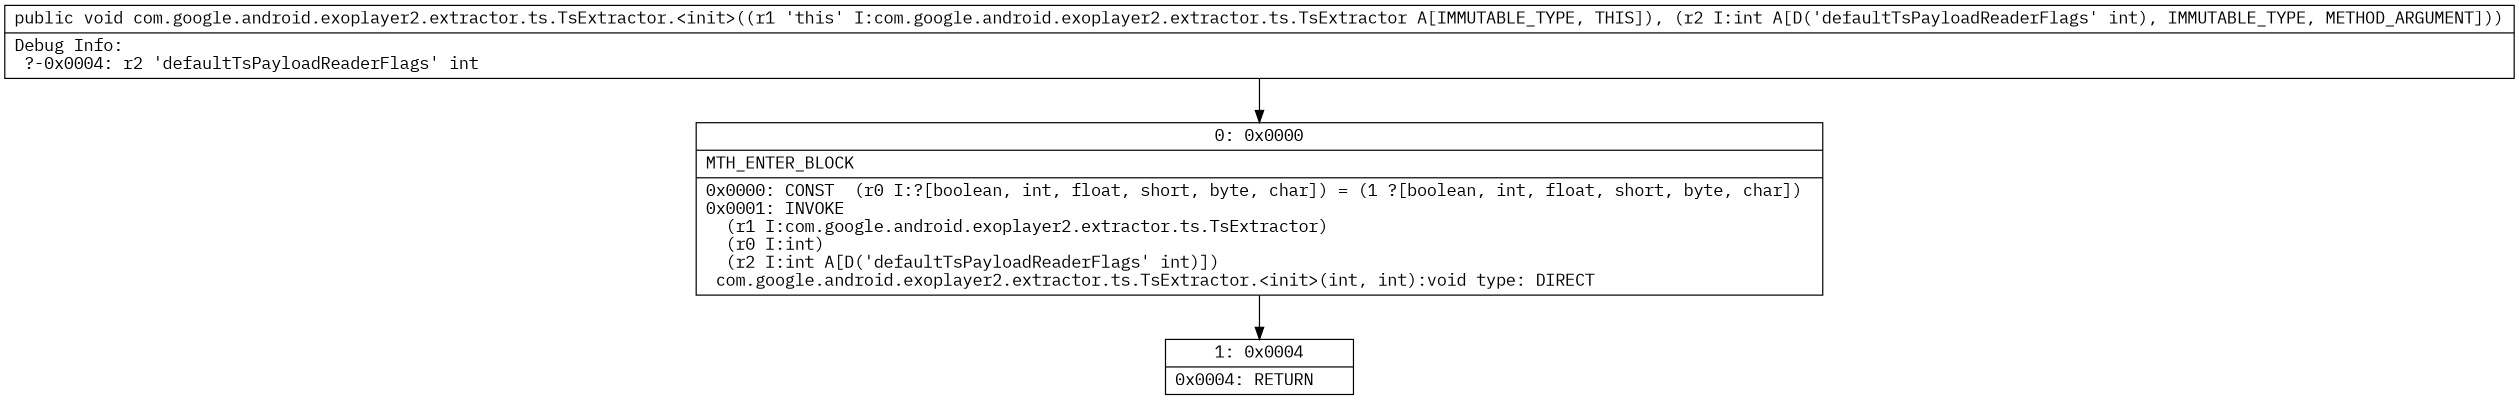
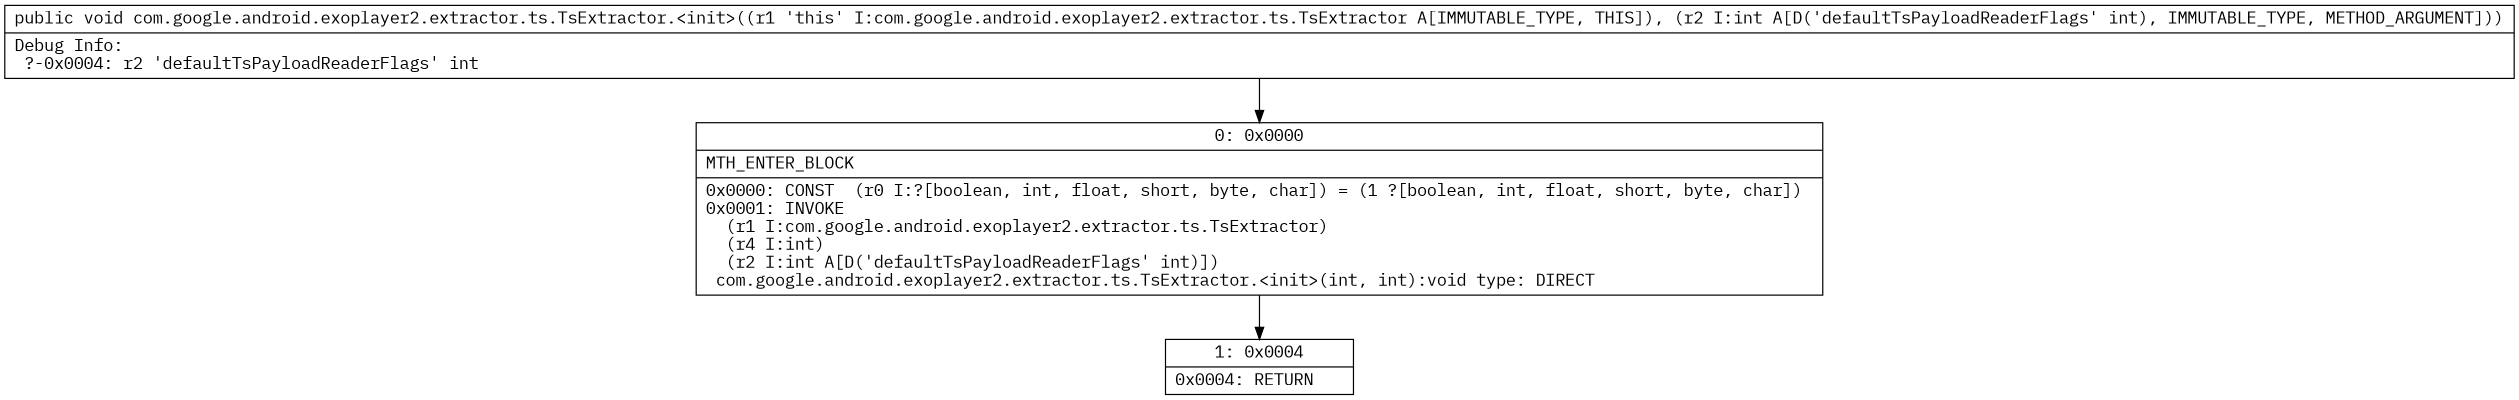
  digraph {
    fontname="IBM Plex Mono"
    node [shape=record fontname="IBM Plex Mono"]
    edge [fontname="IBM Plex Mono"]
-   n1 [label="{0\:\ 0x0000|MTH_ENTER_BLOCK\l|0x0000: CONST  (r0 I:?[boolean, int, float, short, byte, char]) = (1 ?[boolean, int, float, short, byte, char]) \l0x0001: INVOKE  \l  (r1 I:com.google.android.exoplayer2.extractor.ts.TsExtractor)\l  (r0 I:int)\l  (r2 I:int A[D('defaultTsPayloadReaderFlags' int)])\l com.google.android.exoplayer2.extractor.ts.TsExtractor.\<init\>(int, int):void type: DIRECT \l}"]
+   n1 [label="{0\:\ 0x0000|MTH_ENTER_BLOCK\l|0x0000: CONST  (r0 I:?[boolean, int, float, short, byte, char]) = (1 ?[boolean, int, float, short, byte, char]) \l0x0001: INVOKE  \l  (r1 I:com.google.android.exoplayer2.extractor.ts.TsExtractor)\l  (r4 I:int)\l  (r2 I:int A[D('defaultTsPayloadReaderFlags' int)])\l com.google.android.exoplayer2.extractor.ts.TsExtractor.\<init\>(int, int):void type: DIRECT \l}"]
    n2 [label="{1\:\ 0x0004|0x0004: RETURN   \l}"]
    n3 [label="{public void com.google.android.exoplayer2.extractor.ts.TsExtractor.\<init\>((r1 'this' I:com.google.android.exoplayer2.extractor.ts.TsExtractor A[IMMUTABLE_TYPE, THIS]), (r2 I:int A[D('defaultTsPayloadReaderFlags' int), IMMUTABLE_TYPE, METHOD_ARGUMENT]))  | Debug Info:\l  ?\-0x0004: r2 'defaultTsPayloadReaderFlags' int\l}"]
    n1 -> n2
    n3 -> n1
  }
